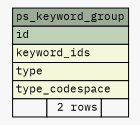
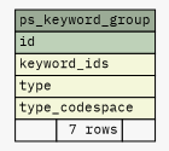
  digraph {
    bgcolor="#f7f7f7"
    fontname="IBM Plex Mono"
    fontsize=11
    nodesep=0.18
    rankdir=RL
    ranksep=0.46
-   n1 [fontname="IBM Plex Mono" fontsize=11 label=<     <TABLE BORDER="0" CELLBORDER="1" CELLSPACING="0" BGCOLOR="#ffffff">       <TR><TD COLSPAN="3" BGCOLOR="#9bab96" ALIGN="CENTER">ps_keyword_group</TD></TR>       <TR><TD PORT="id" COLSPAN="3" BGCOLOR="#bed1b8" ALIGN="LEFT">id</TD></TR>       <TR><TD PORT="keyword_ids" COLSPAN="3" BGCOLOR="#f4f7da" ALIGN="LEFT">keyword_ids</TD></TR>       <TR><TD PORT="type" COLSPAN="3" BGCOLOR="#f4f7da" ALIGN="LEFT">type</TD></TR>       <TR><TD PORT="type_codespace" COLSPAN="3" BGCOLOR="#f4f7da" ALIGN="LEFT">type_codespace</TD></TR>       <TR><TD ALIGN="LEFT" BGCOLOR="#f7f7f7">  </TD><TD ALIGN="RIGHT" BGCOLOR="#f7f7f7">2 rows</TD><TD ALIGN="RIGHT" BGCOLOR="#f7f7f7">  </TD></TR>     </TABLE>> shape=plaintext]
+   n1 [fontname="IBM Plex Mono" fontsize=11 label=<     <TABLE BORDER="0" CELLBORDER="1" CELLSPACING="0" BGCOLOR="#ffffff">       <TR><TD COLSPAN="3" BGCOLOR="#9bab96" ALIGN="CENTER">ps_keyword_group</TD></TR>       <TR><TD PORT="id" COLSPAN="3" BGCOLOR="#bed1b8" ALIGN="LEFT">id</TD></TR>       <TR><TD PORT="keyword_ids" COLSPAN="3" BGCOLOR="#f4f7da" ALIGN="LEFT">keyword_ids</TD></TR>       <TR><TD PORT="type" COLSPAN="3" BGCOLOR="#f4f7da" ALIGN="LEFT">type</TD></TR>       <TR><TD PORT="type_codespace" COLSPAN="3" BGCOLOR="#f4f7da" ALIGN="LEFT">type_codespace</TD></TR>       <TR><TD ALIGN="LEFT" BGCOLOR="#f7f7f7">  </TD><TD ALIGN="RIGHT" BGCOLOR="#f7f7f7">7 rows</TD><TD ALIGN="RIGHT" BGCOLOR="#f7f7f7">  </TD></TR>     </TABLE>> shape=plaintext]
  }
